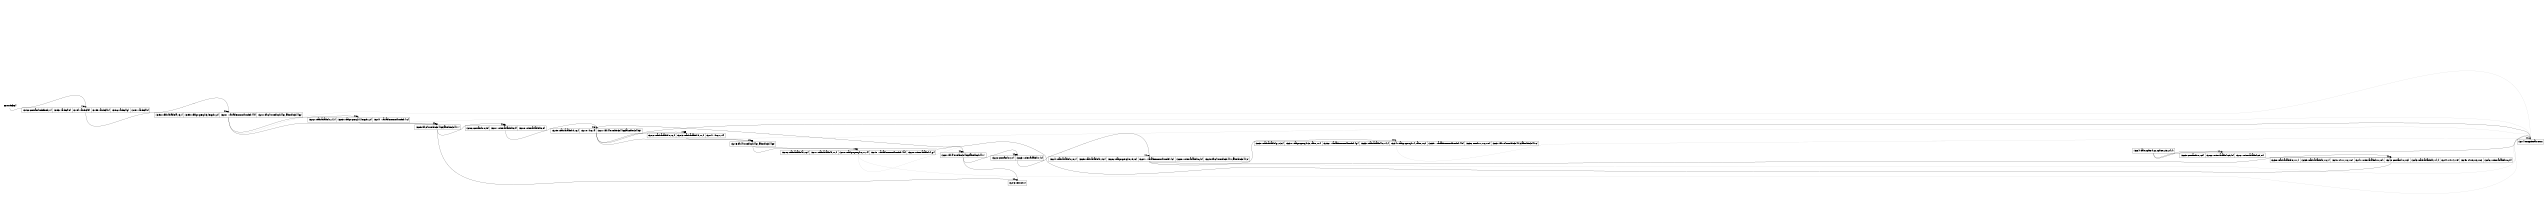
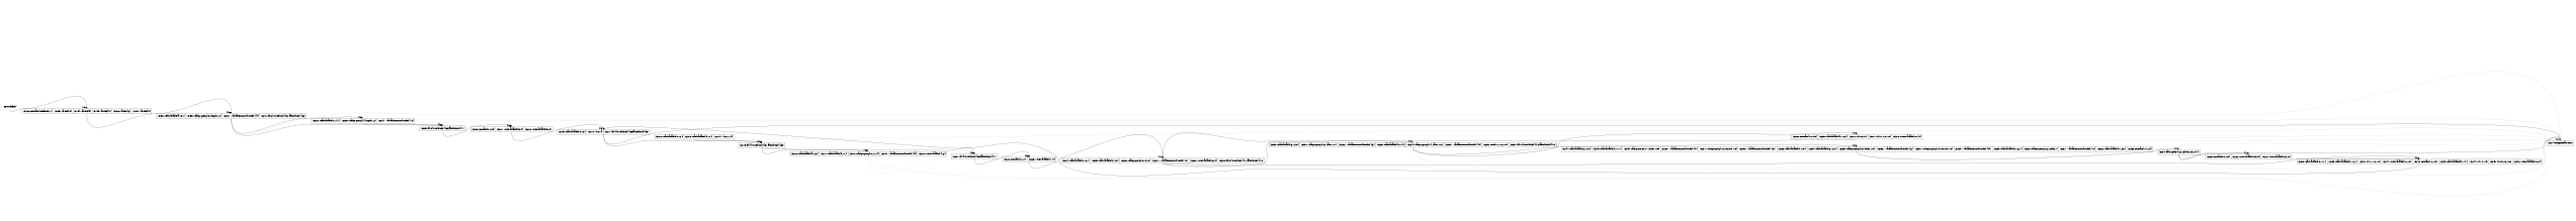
  digraph {
    rankdir=LR
    node [shape=record]
    edge [headport=n tailport=s]
    n1 [label=BB_undef364 shape=none]
    n2 [label="{13192: constant[undefined,v1]|13193: vardecl['e']|13194: vardecl['f']|13195: vardecl['h']|13196: vardecl['g']|13197: vardecl['k']}"]
    n3 [label="{13198: read-variable['a',v3,-]|13199: read-property[v3,'length',v2]|13200: \<variable-non-null-undef\>['a']|13201: if[v2](true-block:4461,false-block:4462)}"]
    n4 [label="{13205: if[v2](true-block:4463,false-block:4477)}"]
    n5 [label="{13202: read-variable['c',v4,-]|13203: read-property[v4,'length',v2]|13204: \<variable-non-null-undef\>['c']}"]
    n6 [label="{13274: exceptional-return}"]
    n7 [label="{13206: constant[0.0,v5]|13207: write-variable[v5,'f']|13208: write-variable[v5,'e']}"]
-   n8 [label="{13273: return[v1]}"]
    n9 [label="{13209: read-variable['d',v6,-]|13210: ![v6,v4]|13211: if[v4](true-block:4466,false-block:4465)}"]
    n10 [label="{13215: if[v4](true-block:4467,false-block:4468)}"]
    n11 [label="{13212: read-variable['e',v6,-]|13213: read-variable['d',v7,-]|13214: \<[v6,v7,v4]}"]
    n12 [label="{13221: if[v4](true-block:4469,false-block:4477)}"]
    n13 [label="{13216: read-variable['a',v6,-]|13217: read-variable['f',v7,-]|13218: read-property[v6,v7,v4]|13219: \<variable-non-null-undef\>['a']|13220: write-variable[v4,'g']}"]
    n14 [label="{13222: constant[0.0,v7]|13223: write-variable[v7,'h']}"]
    n15 [label="{13224: read-variable['c',v8,-]|13225: read-variable['h',v9,-]|13226: read-property[v8,v9,v6]|13227: \<variable-non-null-undef\>['c']|13228: write-variable[v6,'k']|13229: if[v6](true-block:4471,false-block:4472)}"]
    n16 [label="{13230: read-variable['g',v13,-]|13231: read-property[v13,'value',v11]|13232: \<variable-non-null-undef\>['g']|13233: read-variable['k',v14,-]|13234: read-property[v14,'value',v12]|13235: \<variable-non-null-undef\>['k']|13236: ===[v11,v12,v10]|13237: if[v10](true-block:4473,false-block:4476)}"]
    n17 [label="{13238: read-variable['e',v11,-]|13239: read-variable['h',v12,-]|13240: +[v11,v12,v10]|13241: write-variable[v10,'e']*|13242: constant[1.0,v13]|13243: read-variable['f',v14,-]|13244: +[v14,v15]|13245: +[v15,v13,v16]|13246: write-variable[v16,'f']}"]
+   n18 [label="{13247: read-variable['g',v16,-]|13248: read-variable['k',v17,-]|13249: read-property[v17,'index',v15]|13250: \<variable-non-null-undef\>['k']|13251: write-property[v16,'moved',v15]|13252: \<variable-non-null-undef\>['g']*|13253: read-variable['k',v19,-]|13254: read-variable['g',v20,-]|13255: read-property[v20,'index',v18]|13256: \<variable-non-null-undef\>['g']|13257: write-property[v19,'moved',v18]|13258: \<variable-non-null-undef\>['k']*|13259: read-variable['c',v22,-]|13260: read-property[v22,'splice',-]|13261: \<variable-non-null-undef\>['c']|13262: read-variable['h',v23,-]|13263: constant[1.0,v24]}"]
+   n19 [label="{13268: constant[1.0,v15]|13269: read-variable['h',v16,-]|13270: +[v16,v17]|13271: +[v17,v15,v18]|13272: write-variable[v18,'h']}"]
    n20 [label="{13264: call-c.splice [v22,'splice',v23,v24,-]*}"]
    n21 [label="{13265: constant[0.0,v25]|13266: write-variable[v25,'h']|13267: write-variable[v25,'e']*}"]
    n1 -> n2 [headlabel="    4459"]
    n2 -> n3 [headlabel="      4460"]
    n3 -> n4 [headlabel="      4462"]
    n3 -> n5 [headlabel="      4461"]
    n3 -> n6 [color=gray headlabel="      4478"]
    n4 -> n7 [headlabel="      4463"]
-   n4 -> n8 [headlabel="      4477"]
    n5 -> n4
    n5 -> n6 [color=gray]
    n7 -> n9 [headlabel="      4464"]
    n9 -> n6 [color=black]
    n9 -> n10 [headlabel="      4466"]
-   n9 -> n11 [headlabel="      4465"]
    n10 -> n12 [headlabel="      4468"]
    n10 -> n13 [headlabel="      4467"]
    n11 -> n6 [color=gray]
    n11 -> n10
-   n12 -> n8
    n12 -> n14 [headlabel="      4469"]
    n13 -> n6 [color=gray]
    n13 -> n12 [color=gray]
    n14 -> n15 [headlabel="      4470"]
    n15 -> n6 [color=gray]
    n15 -> n16 [headlabel="      4471"]
    n15 -> n17 [headlabel="      4472"]
    n16 -> n6 [color=gray]
+   n16 -> n18 [headlabel="      4473"]
+   n16 -> n19 [headlabel="      4476"]
    n17 -> n6 [color=gray]
    n17 -> n9
+   n18 -> n6 [color=gray]
+   n18 -> n20 [headlabel="      4474"]
+   n19 -> n6 [color=gray]
+   n19 -> n15
    n20 -> n6 [color=black]
    n20 -> n21 [headlabel="      4475"]
    n21 -> n17
  }
